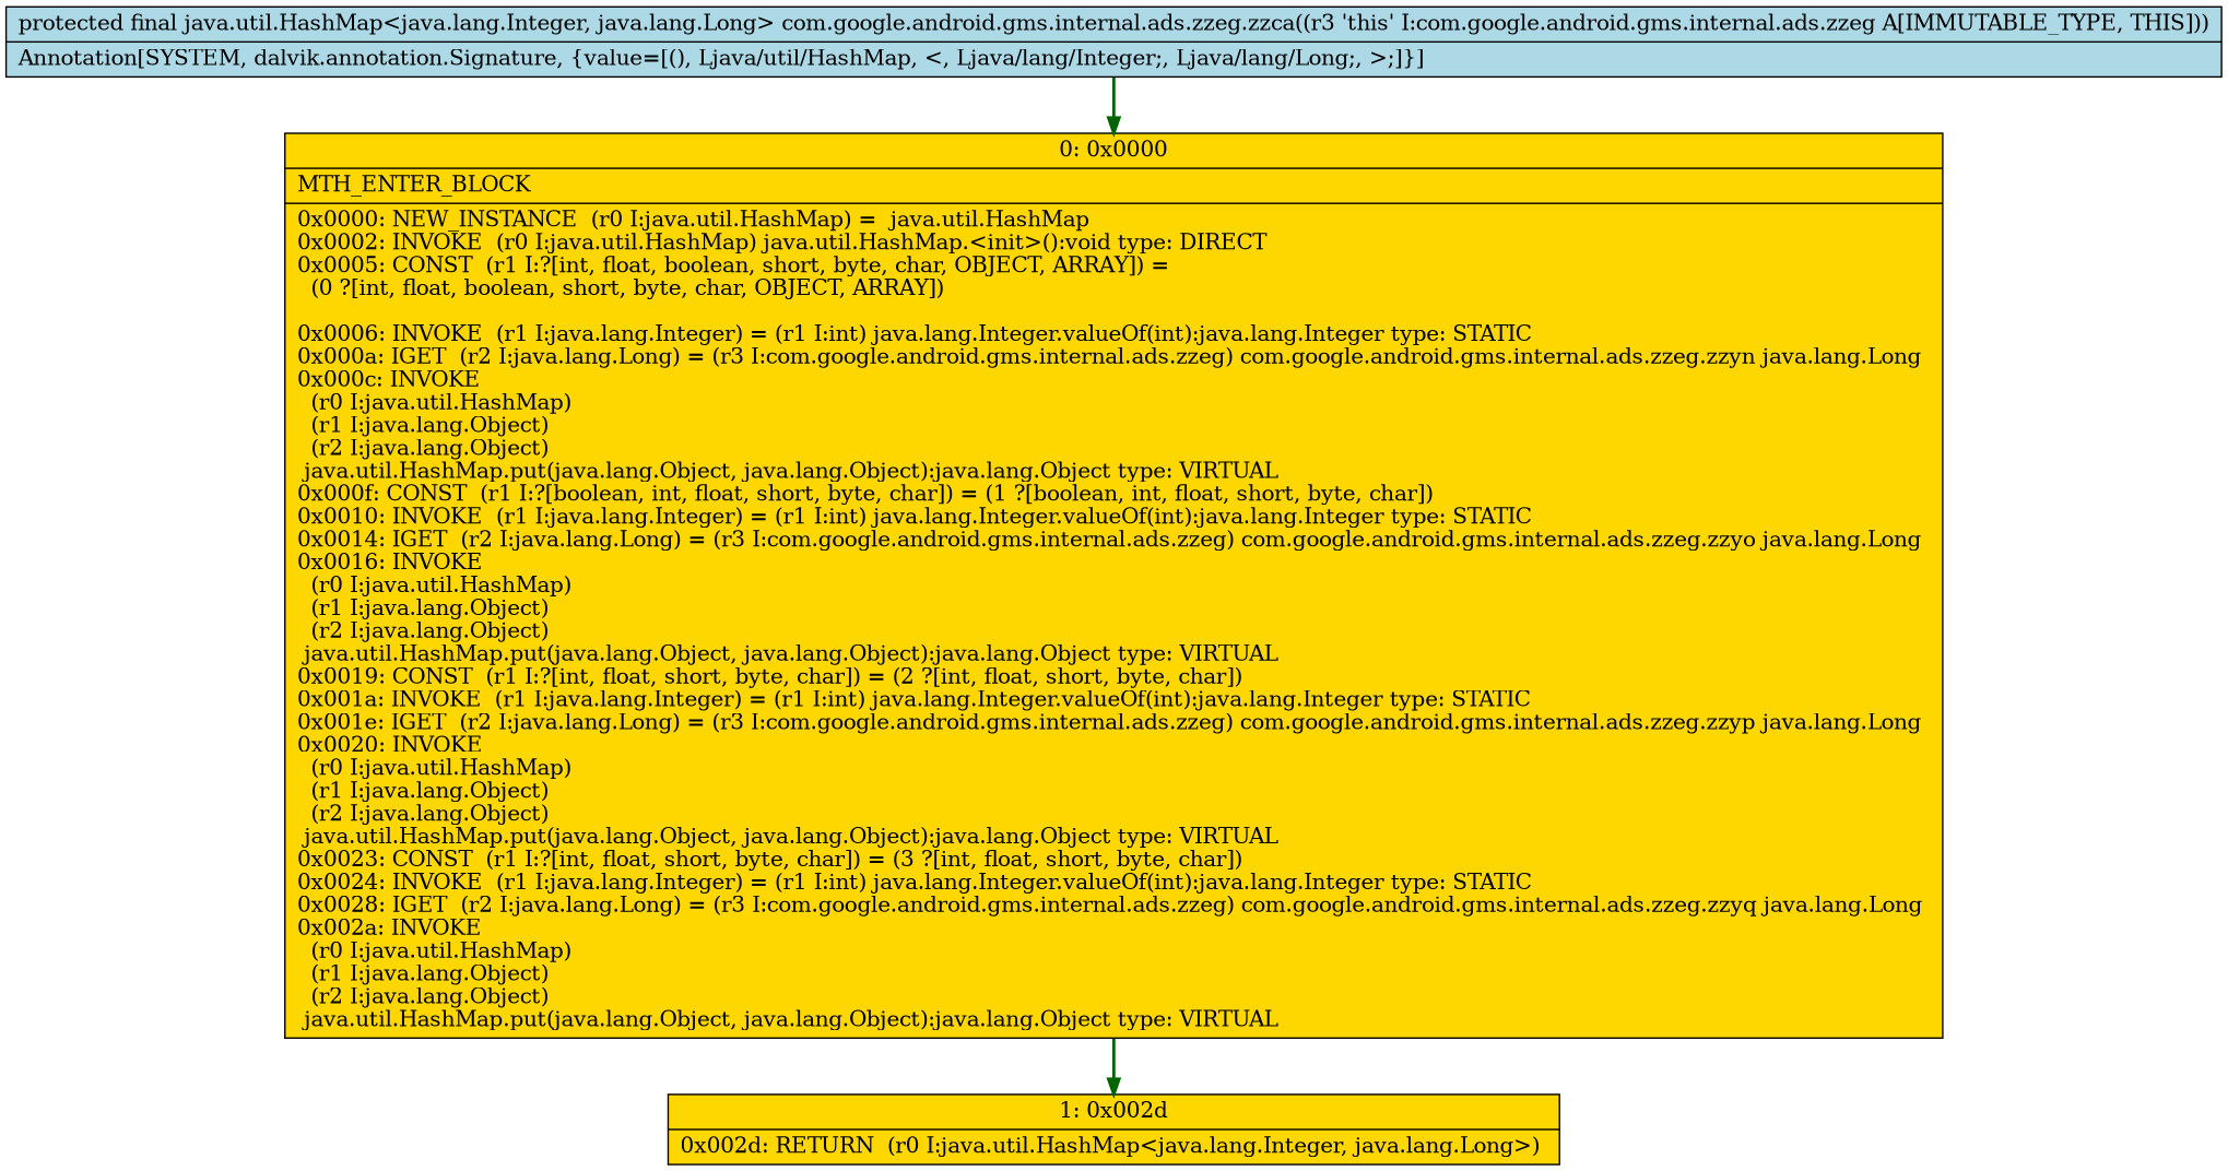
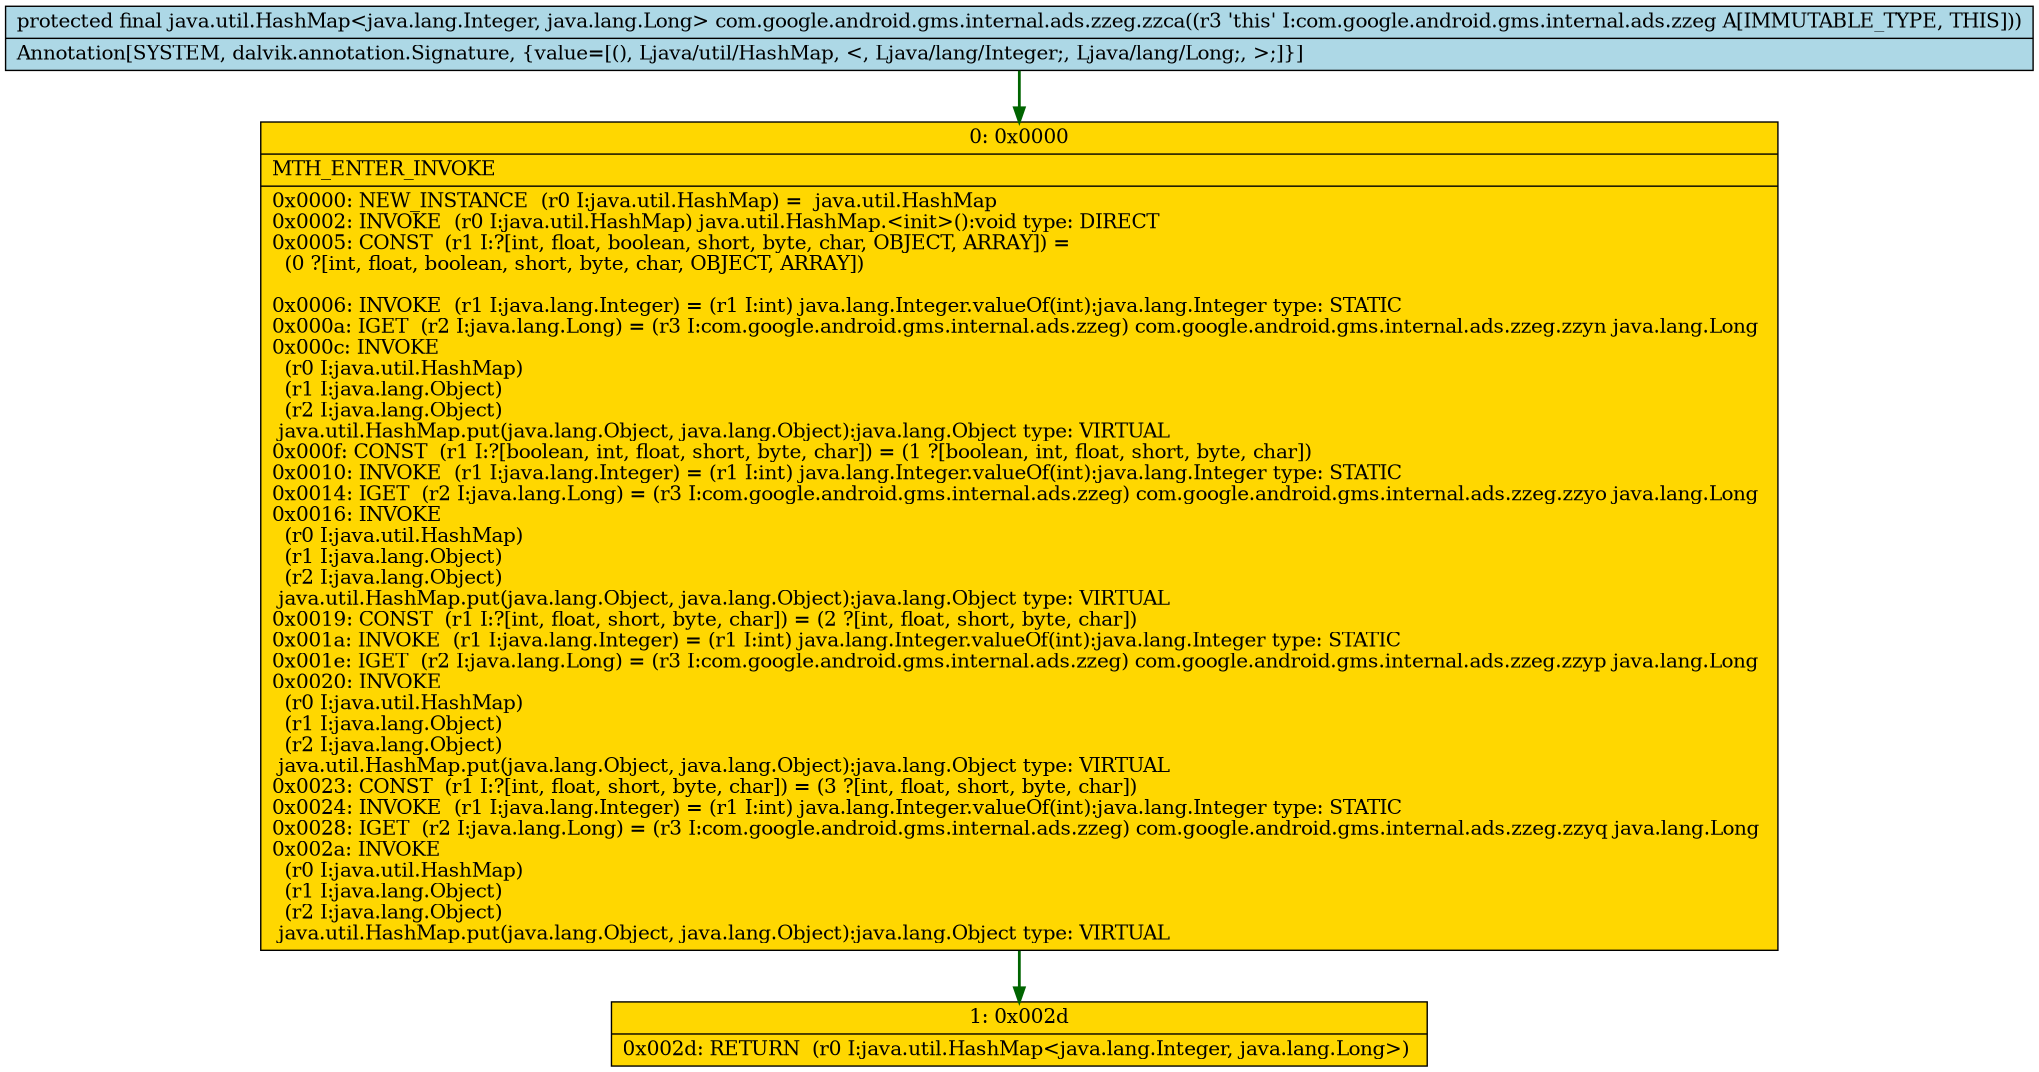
  digraph {
    node [shape=record style=filled fillcolor=gold]
    edge [color=darkgreen style=bold]
-   n1 [label="{0\:\ 0x0000|MTH_ENTER_BLOCK\l|0x0000: NEW_INSTANCE  (r0 I:java.util.HashMap) =  java.util.HashMap \l0x0002: INVOKE  (r0 I:java.util.HashMap) java.util.HashMap.\<init\>():void type: DIRECT \l0x0005: CONST  (r1 I:?[int, float, boolean, short, byte, char, OBJECT, ARRAY]) = \l  (0 ?[int, float, boolean, short, byte, char, OBJECT, ARRAY])\l \l0x0006: INVOKE  (r1 I:java.lang.Integer) = (r1 I:int) java.lang.Integer.valueOf(int):java.lang.Integer type: STATIC \l0x000a: IGET  (r2 I:java.lang.Long) = (r3 I:com.google.android.gms.internal.ads.zzeg) com.google.android.gms.internal.ads.zzeg.zzyn java.lang.Long \l0x000c: INVOKE  \l  (r0 I:java.util.HashMap)\l  (r1 I:java.lang.Object)\l  (r2 I:java.lang.Object)\l java.util.HashMap.put(java.lang.Object, java.lang.Object):java.lang.Object type: VIRTUAL \l0x000f: CONST  (r1 I:?[boolean, int, float, short, byte, char]) = (1 ?[boolean, int, float, short, byte, char]) \l0x0010: INVOKE  (r1 I:java.lang.Integer) = (r1 I:int) java.lang.Integer.valueOf(int):java.lang.Integer type: STATIC \l0x0014: IGET  (r2 I:java.lang.Long) = (r3 I:com.google.android.gms.internal.ads.zzeg) com.google.android.gms.internal.ads.zzeg.zzyo java.lang.Long \l0x0016: INVOKE  \l  (r0 I:java.util.HashMap)\l  (r1 I:java.lang.Object)\l  (r2 I:java.lang.Object)\l java.util.HashMap.put(java.lang.Object, java.lang.Object):java.lang.Object type: VIRTUAL \l0x0019: CONST  (r1 I:?[int, float, short, byte, char]) = (2 ?[int, float, short, byte, char]) \l0x001a: INVOKE  (r1 I:java.lang.Integer) = (r1 I:int) java.lang.Integer.valueOf(int):java.lang.Integer type: STATIC \l0x001e: IGET  (r2 I:java.lang.Long) = (r3 I:com.google.android.gms.internal.ads.zzeg) com.google.android.gms.internal.ads.zzeg.zzyp java.lang.Long \l0x0020: INVOKE  \l  (r0 I:java.util.HashMap)\l  (r1 I:java.lang.Object)\l  (r2 I:java.lang.Object)\l java.util.HashMap.put(java.lang.Object, java.lang.Object):java.lang.Object type: VIRTUAL \l0x0023: CONST  (r1 I:?[int, float, short, byte, char]) = (3 ?[int, float, short, byte, char]) \l0x0024: INVOKE  (r1 I:java.lang.Integer) = (r1 I:int) java.lang.Integer.valueOf(int):java.lang.Integer type: STATIC \l0x0028: IGET  (r2 I:java.lang.Long) = (r3 I:com.google.android.gms.internal.ads.zzeg) com.google.android.gms.internal.ads.zzeg.zzyq java.lang.Long \l0x002a: INVOKE  \l  (r0 I:java.util.HashMap)\l  (r1 I:java.lang.Object)\l  (r2 I:java.lang.Object)\l java.util.HashMap.put(java.lang.Object, java.lang.Object):java.lang.Object type: VIRTUAL \l}"]
+   n1 [label="{0\:\ 0x0000|MTH_ENTER_INVOKE\l|0x0000: NEW_INSTANCE  (r0 I:java.util.HashMap) =  java.util.HashMap \l0x0002: INVOKE  (r0 I:java.util.HashMap) java.util.HashMap.\<init\>():void type: DIRECT \l0x0005: CONST  (r1 I:?[int, float, boolean, short, byte, char, OBJECT, ARRAY]) = \l  (0 ?[int, float, boolean, short, byte, char, OBJECT, ARRAY])\l \l0x0006: INVOKE  (r1 I:java.lang.Integer) = (r1 I:int) java.lang.Integer.valueOf(int):java.lang.Integer type: STATIC \l0x000a: IGET  (r2 I:java.lang.Long) = (r3 I:com.google.android.gms.internal.ads.zzeg) com.google.android.gms.internal.ads.zzeg.zzyn java.lang.Long \l0x000c: INVOKE  \l  (r0 I:java.util.HashMap)\l  (r1 I:java.lang.Object)\l  (r2 I:java.lang.Object)\l java.util.HashMap.put(java.lang.Object, java.lang.Object):java.lang.Object type: VIRTUAL \l0x000f: CONST  (r1 I:?[boolean, int, float, short, byte, char]) = (1 ?[boolean, int, float, short, byte, char]) \l0x0010: INVOKE  (r1 I:java.lang.Integer) = (r1 I:int) java.lang.Integer.valueOf(int):java.lang.Integer type: STATIC \l0x0014: IGET  (r2 I:java.lang.Long) = (r3 I:com.google.android.gms.internal.ads.zzeg) com.google.android.gms.internal.ads.zzeg.zzyo java.lang.Long \l0x0016: INVOKE  \l  (r0 I:java.util.HashMap)\l  (r1 I:java.lang.Object)\l  (r2 I:java.lang.Object)\l java.util.HashMap.put(java.lang.Object, java.lang.Object):java.lang.Object type: VIRTUAL \l0x0019: CONST  (r1 I:?[int, float, short, byte, char]) = (2 ?[int, float, short, byte, char]) \l0x001a: INVOKE  (r1 I:java.lang.Integer) = (r1 I:int) java.lang.Integer.valueOf(int):java.lang.Integer type: STATIC \l0x001e: IGET  (r2 I:java.lang.Long) = (r3 I:com.google.android.gms.internal.ads.zzeg) com.google.android.gms.internal.ads.zzeg.zzyp java.lang.Long \l0x0020: INVOKE  \l  (r0 I:java.util.HashMap)\l  (r1 I:java.lang.Object)\l  (r2 I:java.lang.Object)\l java.util.HashMap.put(java.lang.Object, java.lang.Object):java.lang.Object type: VIRTUAL \l0x0023: CONST  (r1 I:?[int, float, short, byte, char]) = (3 ?[int, float, short, byte, char]) \l0x0024: INVOKE  (r1 I:java.lang.Integer) = (r1 I:int) java.lang.Integer.valueOf(int):java.lang.Integer type: STATIC \l0x0028: IGET  (r2 I:java.lang.Long) = (r3 I:com.google.android.gms.internal.ads.zzeg) com.google.android.gms.internal.ads.zzeg.zzyq java.lang.Long \l0x002a: INVOKE  \l  (r0 I:java.util.HashMap)\l  (r1 I:java.lang.Object)\l  (r2 I:java.lang.Object)\l java.util.HashMap.put(java.lang.Object, java.lang.Object):java.lang.Object type: VIRTUAL \l}"]
    n2 [label="{1\:\ 0x002d|0x002d: RETURN  (r0 I:java.util.HashMap\<java.lang.Integer, java.lang.Long\>) \l}"]
    n3 [label="{protected final java.util.HashMap\<java.lang.Integer, java.lang.Long\> com.google.android.gms.internal.ads.zzeg.zzca((r3 'this' I:com.google.android.gms.internal.ads.zzeg A[IMMUTABLE_TYPE, THIS]))  | Annotation[SYSTEM, dalvik.annotation.Signature, \{value=[(), Ljava\/util\/HashMap, \<, Ljava\/lang\/Integer;, Ljava\/lang\/Long;, \>;]\}]\l}" fillcolor=lightblue]
    n1 -> n2
    n3 -> n1
  }
